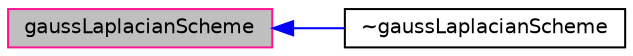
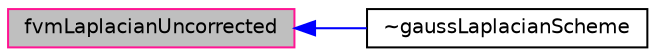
  digraph {
    rankdir=LR
    node [fontname=Helvetica fontsize=10 shape=record]
-   n1 [color=deeppink fillcolor=grey75 fontcolor=black height=0.2 label=gaussLaplacianScheme style=filled width=0.4]
+   n1 [color=deeppink fillcolor=grey75 fontcolor=black height=0.2 label=fvmLaplacianUncorrected style=filled width=0.4]
    n2 [color=black height=0.2 label="~gaussLaplacianScheme" width=0.4]
    n1 -> n2 [color=blue dir=back fontname=Helvetica fontsize=10 labelfontname=Helvetica labelfontsize=10 style=solid]
  }
